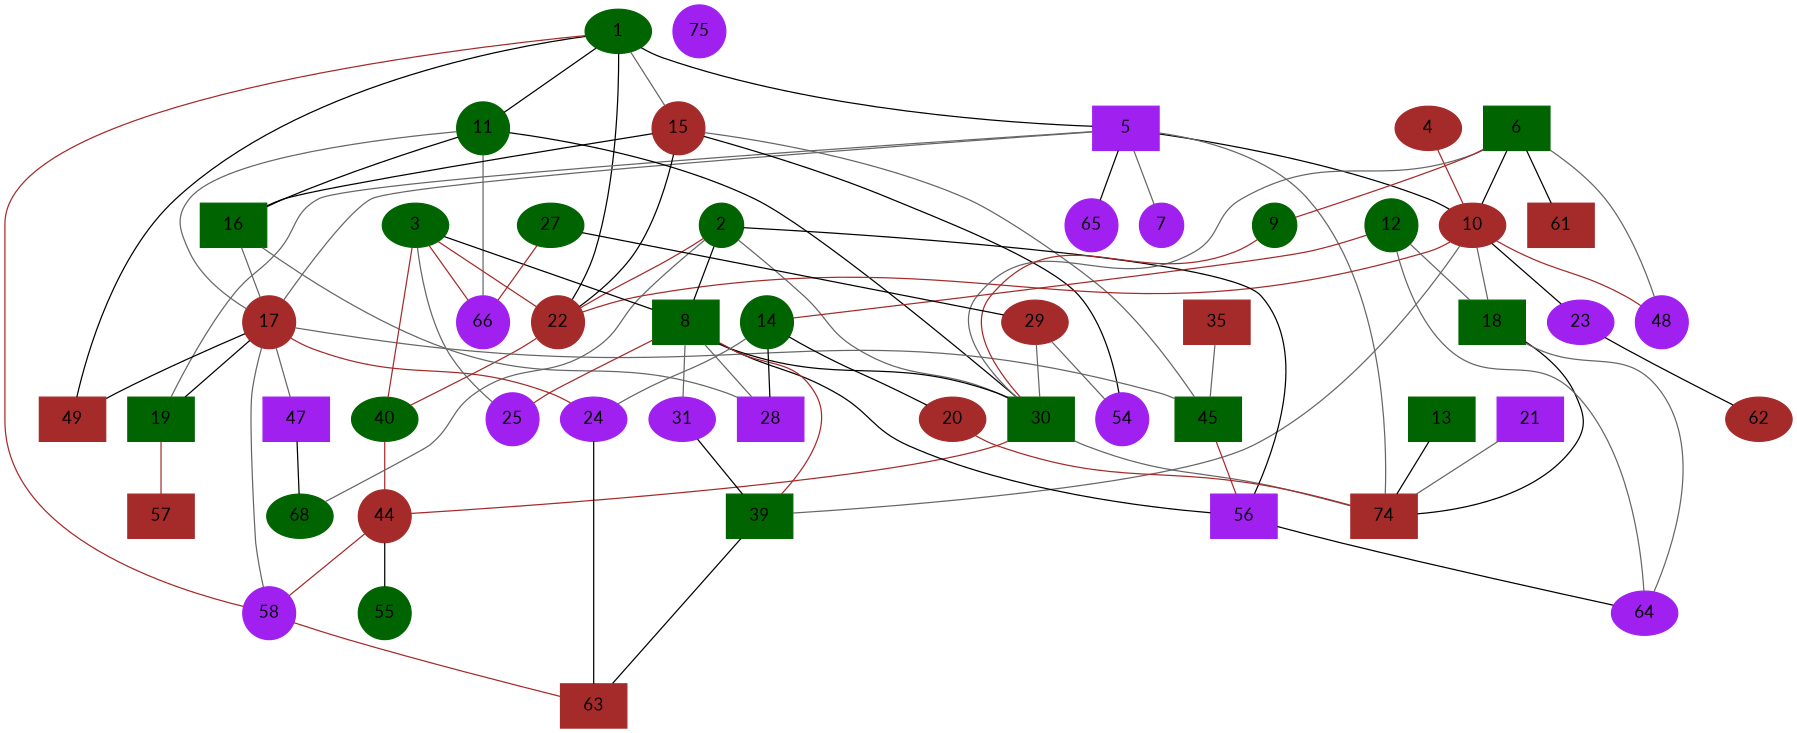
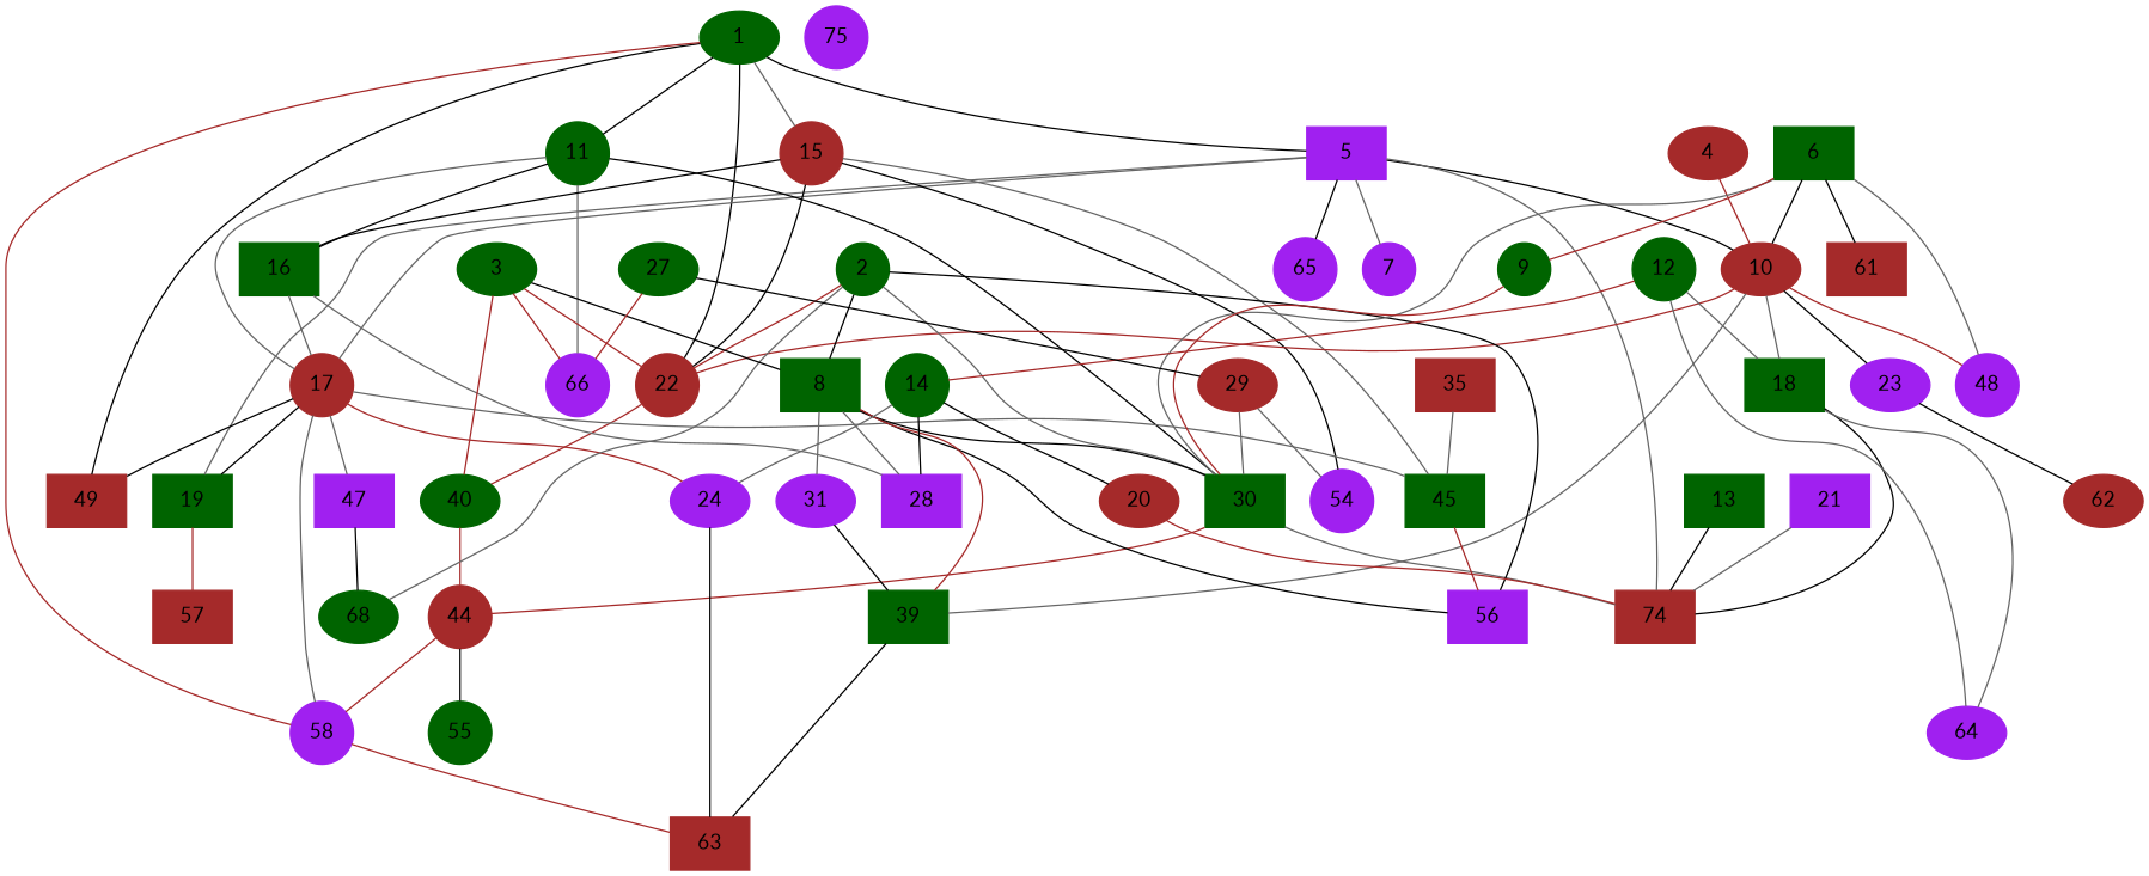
  graph {
    fontname=Lato
    node [color=darkgreen fontname=Lato shape=box style=filled]
    edge [color=black fontname=Lato]
    1 [shape=ellipse super="+26"]
    5 [color=purple super="+41"]
    11 [shape=circle super="+79"]
    15 [color=brown shape=circle super="+51"]
    22 [color=brown shape=circle super="+76"]
    49 [color=brown]
    58 [color=purple shape=circle]
    10 [color=brown shape=ellipse super="+42"]
    17 [color=brown shape=circle super="+77"]
    19
    65 [color=purple shape=circle]
    74 [color=brown super="+80"]
    7 [color=purple shape=circle]
    30 [super="+43"]
    66 [color=purple shape=circle]
    16
    54 [color=purple shape=circle]
    45 [super="+71"]
    40 [shape=ellipse]
    63 [color=brown super="+78"]
    2 [shape=circle super="+60"]
    8 [super="+37"]
    56 [color=purple super="+59"]
    68 [shape=ellipse]
-   25 [color=purple shape=circle]
    28 [color=purple super="+53"]
    31 [color=purple shape=ellipse super="+70"]
    39
    44 [color=brown shape=circle super="+73"]
    64 [color=purple shape=ellipse super="+69"]
    3 [shape=ellipse super="+72"]
    48 [color=purple shape=circle]
    18 [super="+32"]
    23 [color=purple shape=ellipse super="+38"]
    4 [color=brown shape=ellipse]
    24 [color=purple shape=ellipse super="+67"]
    47 [color=purple]
    57 [color=brown]
    6 [super="+33"]
    9 [shape=circle]
    61 [color=brown]
    62 [color=brown shape=ellipse]
    12 [shape=circle super="+50"]
    14 [shape=circle super="+46"]
    20 [color=brown shape=ellipse]
    13 [super="+34"]
    21 [color=purple]
    27 [shape=ellipse super="+52"]
    29 [color=brown shape=ellipse super="+36"]
    55 [shape=circle]
    35 [color=brown]
    75 [color=purple shape=circle]
    1 -- 5
    1 -- 11
    1 -- 15 [color=gray40]
    1 -- 22 [weight=2]
    1 -- 49
    1 -- 58 [color=brown]
    5 -- 10 [weight=2]
    5 -- 17 [color=gray40]
    5 -- 19 [color=gray40]
    5 -- 65
    5 -- 74 [color=gray40]
    5 -- 7 [color=gray40]
    11 -- 17 [color=gray40]
    11 -- 30
    11 -- 66 [color=gray40]
    11 -- 16
    15 -- 22
    15 -- 16
    15 -- 54
    15 -- 45 [color=gray40]
    22 -- 40 [color=brown]
    58 -- 63 [color=brown]
    10 -- 22 [color=brown]
    10 -- 39 [color=gray40]
    10 -- 48 [color=brown]
    10 -- 18 [color=gray40]
    10 -- 23
    17 -- 49
    17 -- 58 [color=gray40]
    17 -- 19
    17 -- 45 [color=gray40]
    17 -- 24 [color=brown]
    17 -- 47 [color=gray40]
    19 -- 57 [color=brown]
    30 -- 74 [color=gray40]
    30 -- 44 [color=brown]
    16 -- 17 [color=gray40]
    16 -- 28 [color=gray40]
    45 -- 56 [color=brown]
    40 -- 44 [color=brown]
    2 -- 22 [color=brown weight=2]
    2 -- 30 [color=gray40]
    2 -- 8
    2 -- 56
    2 -- 68 [color=gray40]
    8 -- 30
    8 -- 56
-   8 -- 25 [color=brown]
    8 -- 28 [color=gray40]
    8 -- 31 [color=gray40]
    8 -- 39 [color=brown]
-   56 -- 64
    31 -- 39
    39 -- 63
    44 -- 58 [color=brown]
    44 -- 55
    3 -- 22 [color=brown]
    3 -- 66 [color=brown]
    3 -- 40 [color=brown]
    3 -- 8
-   3 -- 25 [color=gray40]
    18 -- 74
    18 -- 64 [color=gray40]
    23 -- 62
    4 -- 10 [color=brown]
    24 -- 63
    47 -- 68
    6 -- 10
    6 -- 30 [color=gray40]
    6 -- 48 [color=gray40]
    6 -- 9 [color=brown]
    6 -- 61
    9 -- 30 [color=brown]
    12 -- 64 [color=gray40]
    12 -- 18 [color=gray40 weight=2]
    12 -- 14 [color=brown]
    14 -- 28
    14 -- 24 [color=gray40]
    14 -- 20
    20 -- 74 [color=brown]
    13 -- 74
    21 -- 74 [color=gray40]
    27 -- 66 [color=brown]
    27 -- 29
    29 -- 30 [color=gray40]
    29 -- 54 [color=gray40]
    35 -- 45 [color=gray40]
  }
